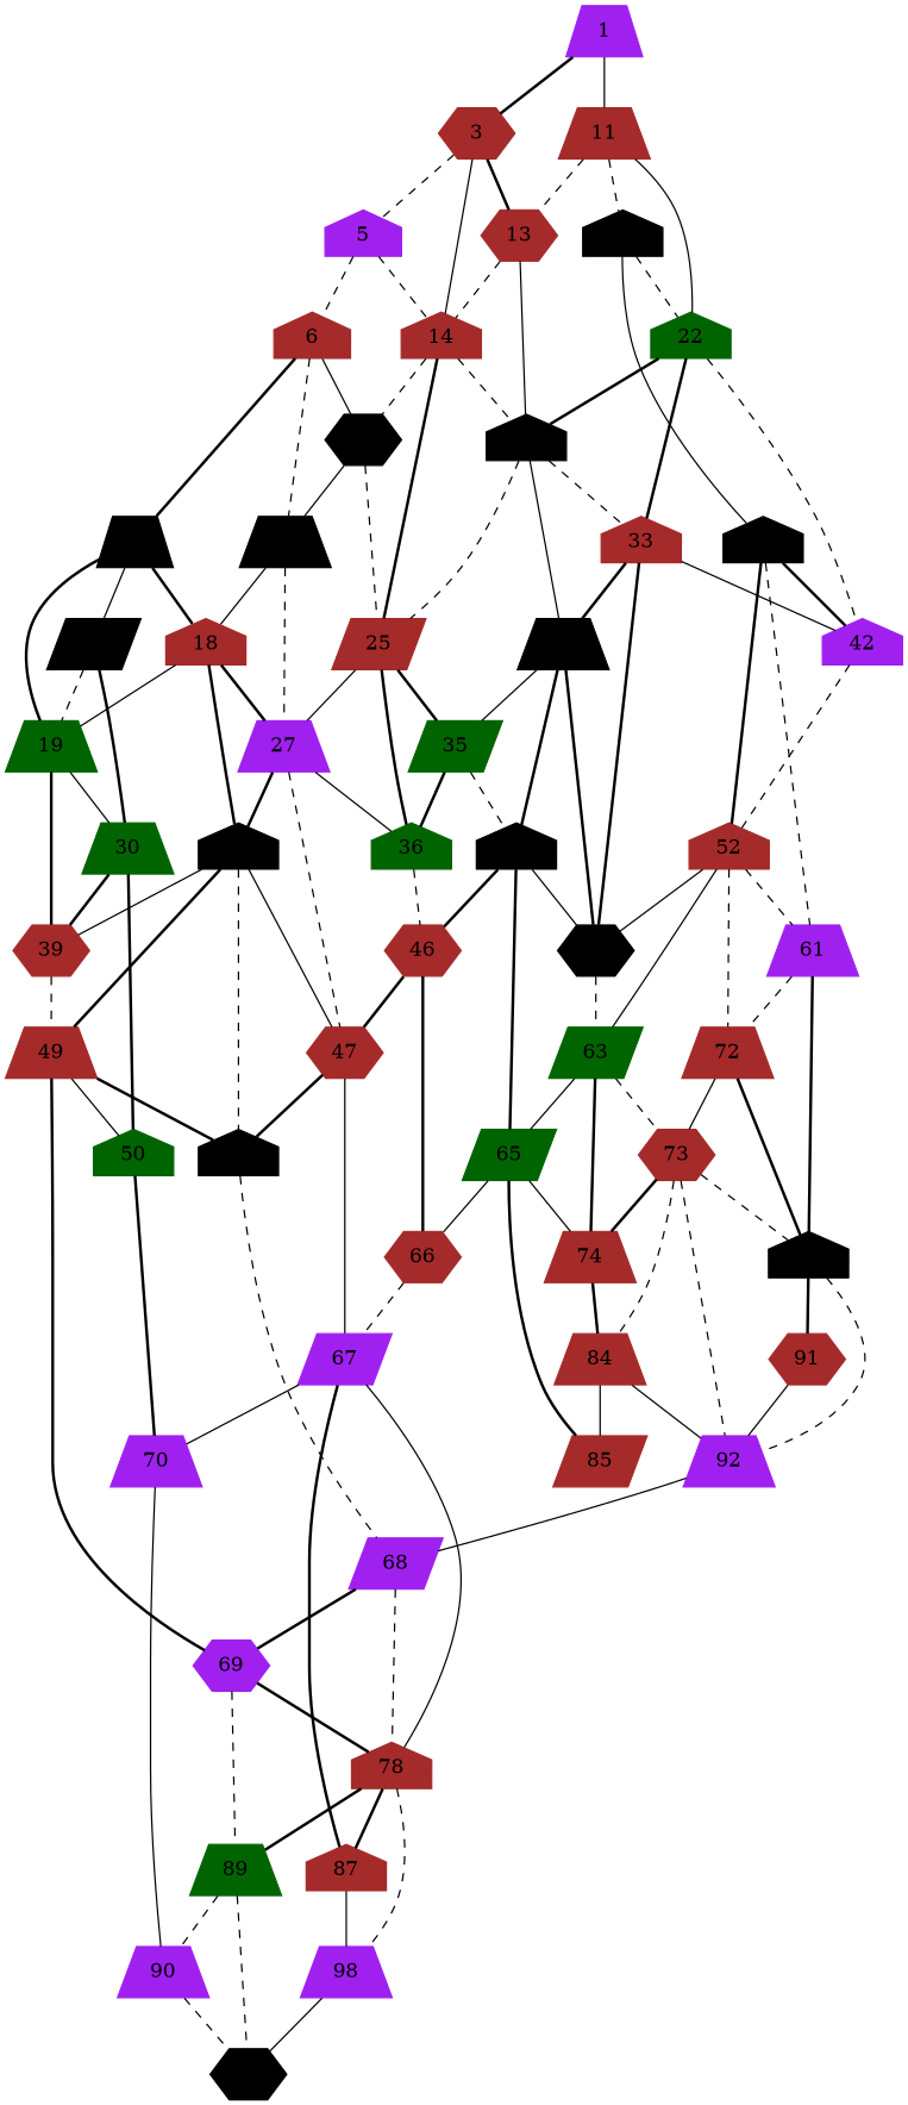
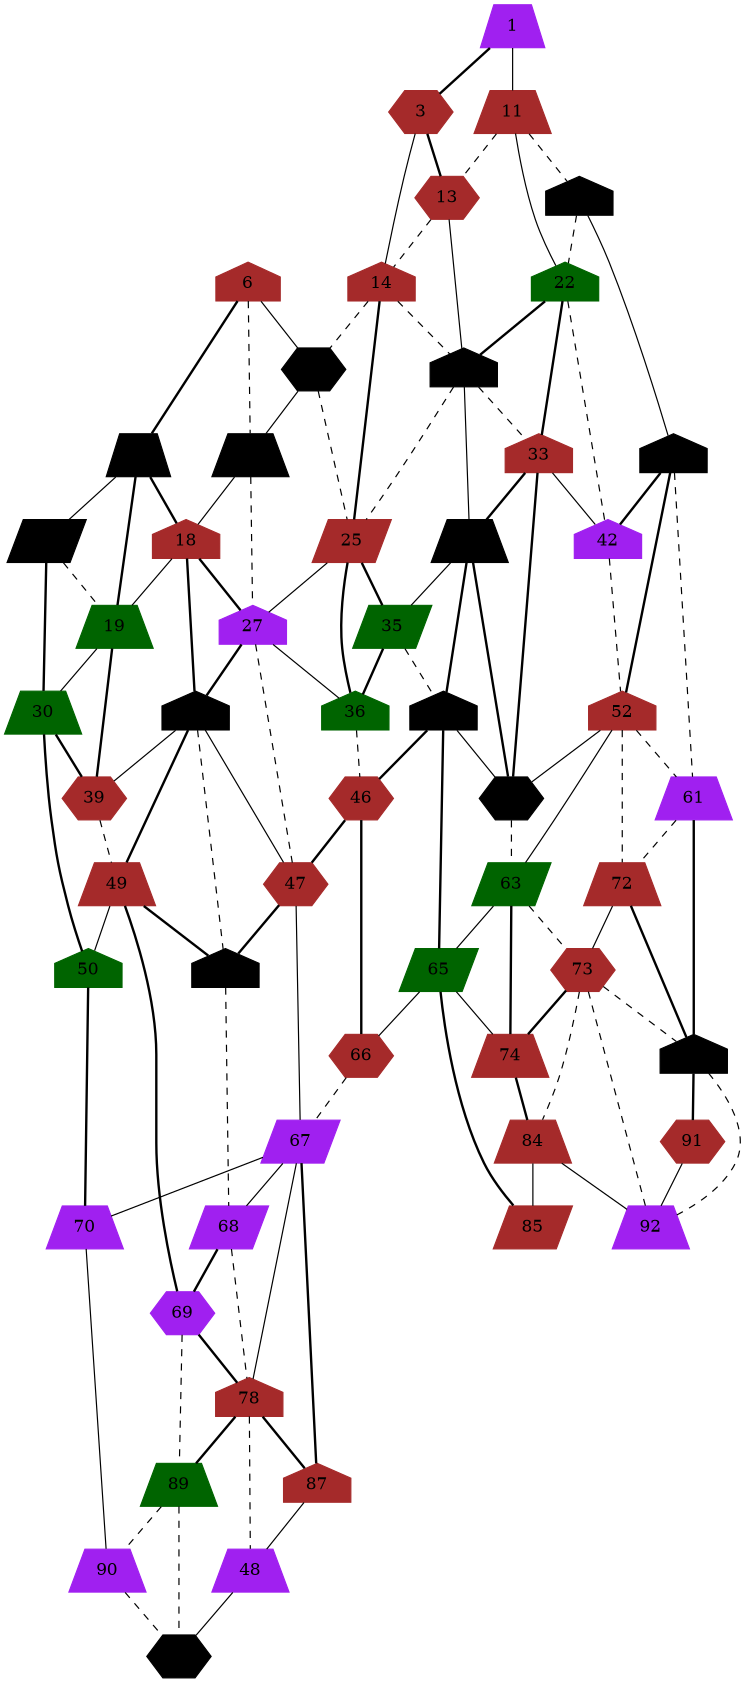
  graph {
    node [color=brown shape=house style=filled]
    edge [style=bold]
    1 [color=purple shape=trapezium super="+2"]
    3 [shape=hexagon super="+4"]
    11 [shape=trapezium super="+12"]
-   5 [color=purple]
    13 [shape=hexagon]
    14 [super="+15"]
    21 [color=black super="+31"]
    22 [color=darkgreen super="+32"]
    6 [super="+7"]
    23 [color=black super="+24"]
    16 [color=black shape=hexagon]
    25 [shape=parallelogram super="+26"]
    8 [color=black shape=trapezium super="+9"]
    17 [color=black shape=trapezium]
    10 [color=black shape=parallelogram super="+20"]
    18 [super="+28"]
    19 [color=darkgreen shape=trapezium super="+29"]
-   27 [color=purple shape=trapezium super="+37"]
+   27 [color=purple super="+37"]
    30 [color=darkgreen shape=trapezium super="+40"]
    38 [color=black super="+48"]
    39 [shape=hexagon]
    50 [color=darkgreen super="+60"]
    41 [color=black super="+51"]
    33 [super="+43"]
    42 [color=purple]
    34 [color=black shape=trapezium super="+44"]
    35 [color=darkgreen shape=parallelogram]
    36 [color=darkgreen]
    47 [shape=hexagon super="+57"]
    49 [shape=trapezium super="+59"]
    58 [color=black]
    52 [super="+62"]
    61 [color=purple shape=trapezium super="+71"]
    53 [color=black shape=hexagon super="+54"]
    45 [color=black super="+55"]
    46 [shape=hexagon super="+56"]
    67 [color=purple shape=parallelogram super="+77"]
    70 [color=purple shape=trapezium super="+80"]
    63 [color=darkgreen shape=parallelogram super="+64"]
    65 [color=darkgreen shape=parallelogram super="+75"]
    66 [shape=hexagon super="+76"]
    69 [color=purple shape=hexagon super="+79"]
    68 [color=purple shape=parallelogram]
    72 [shape=trapezium]
    81 [color=black super="+82"]
    74 [shape=trapezium]
    85 [shape=parallelogram super="+95"]
    78 [super="+88"]
    87 [super="+97"]
    89 [color=darkgreen shape=trapezium]
    90 [color=purple shape=trapezium]
    73 [shape=hexagon super="+83"]
    92 [color=purple shape=trapezium super="+93"]
    91 [shape=hexagon]
    84 [shape=trapezium super="+94"]
-   98 [color=purple shape=trapezium]
+   98 [color=purple shape=trapezium label=48]
    99 [color=black shape=hexagon super="+100"]
    1 -- 3
    1 -- 11 [style=solid weight=2]
-   3 -- 5 [style=dashed]
    3 -- 13
    3 -- 14 [style=solid]
    11 -- 13 [style=dashed]
    11 -- 21 [style=dashed]
    11 -- 22 [style=solid]
-   5 -- 14 [style=dashed]
-   5 -- 6 [style=dashed]
    13 -- 14 [style=dashed]
    13 -- 23 [style=solid]
    14 -- 23 [style=dashed]
    14 -- 16 [style=dashed]
    14 -- 25
    21 -- 22 [style=dashed weight=2]
    21 -- 41 [style=solid]
    22 -- 23
    22 -- 33
    22 -- 42 [style=dashed]
    6 -- 16 [style=solid]
    6 -- 8
    6 -- 17 [style=dashed]
    23 -- 25 [style=dashed]
    23 -- 33 [style=dashed]
    23 -- 34 [style=solid]
    16 -- 25 [style=dashed]
    16 -- 17 [style=solid]
    25 -- 27 [style=solid]
    25 -- 35
    25 -- 36
    8 -- 10 [style=solid]
    8 -- 18
    8 -- 19
    17 -- 18 [style=solid]
    17 -- 27 [style=dashed]
    10 -- 19 [style=dashed]
    10 -- 30
    18 -- 19 [style=solid weight=2]
    18 -- 27
    18 -- 38
    19 -- 30 [style=solid]
    19 -- 39
    27 -- 38
    27 -- 36 [style=solid]
    27 -- 47 [style=dashed]
    30 -- 39
    30 -- 50
    38 -- 39 [style=solid]
    38 -- 47 [style=solid]
    38 -- 49
    38 -- 58 [style=dashed]
    39 -- 49 [style=dashed]
    50 -- 70
    41 -- 42
    41 -- 52
    41 -- 61 [style=dashed]
    33 -- 42 [style=solid]
    33 -- 34 [weight=2]
    33 -- 53
    42 -- 52 [style=dashed]
    34 -- 35 [style=solid]
    34 -- 53
    34 -- 45
    35 -- 36
    35 -- 45 [style=dashed]
    36 -- 46 [style=dashed]
    47 -- 58
    47 -- 67 [style=solid]
    49 -- 50 [style=solid weight=2]
    49 -- 58
    49 -- 69
    58 -- 68 [style=dashed]
    52 -- 61 [style=dashed]
    52 -- 53 [style=solid]
    52 -- 63 [style=solid]
    52 -- 72 [style=dashed]
    61 -- 72 [style=dashed]
    61 -- 81
    53 -- 63 [style=dashed weight=2]
    45 -- 53 [style=solid]
    45 -- 46 [weight=2]
    45 -- 65
    46 -- 47 [weight=2]
    46 -- 66
    67 -- 70 [style=solid weight=2]
-   92 -- 68 [style=solid]
+   67 -- 68 [style=solid]
    67 -- 78 [style=solid]
    67 -- 87
    70 -- 90 [style=solid]
    63 -- 65 [style=solid]
    63 -- 74
    63 -- 73 [style=dashed]
    65 -- 66 [style=solid weight=2]
    65 -- 74 [style=solid]
    65 -- 85
    66 -- 67 [style=dashed weight=2]
    69 -- 78
    69 -- 89 [style=dashed]
    68 -- 69
    68 -- 78 [style=dashed]
    72 -- 81
    72 -- 73 [style=solid]
    81 -- 92 [style=dashed]
    81 -- 91
    74 -- 84
    78 -- 87
    78 -- 89
    78 -- 98 [style=dashed]
    87 -- 98 [style=solid]
    89 -- 90 [style=dashed]
    89 -- 99 [style=dashed]
    90 -- 99 [style=dashed]
    73 -- 81 [style=dashed]
    73 -- 74
    73 -- 92 [style=dashed]
    73 -- 84 [style=dashed]
    91 -- 92 [style=solid]
    84 -- 85 [style=solid weight=2]
    84 -- 92 [style=solid]
    98 -- 99 [style=solid]
  }
